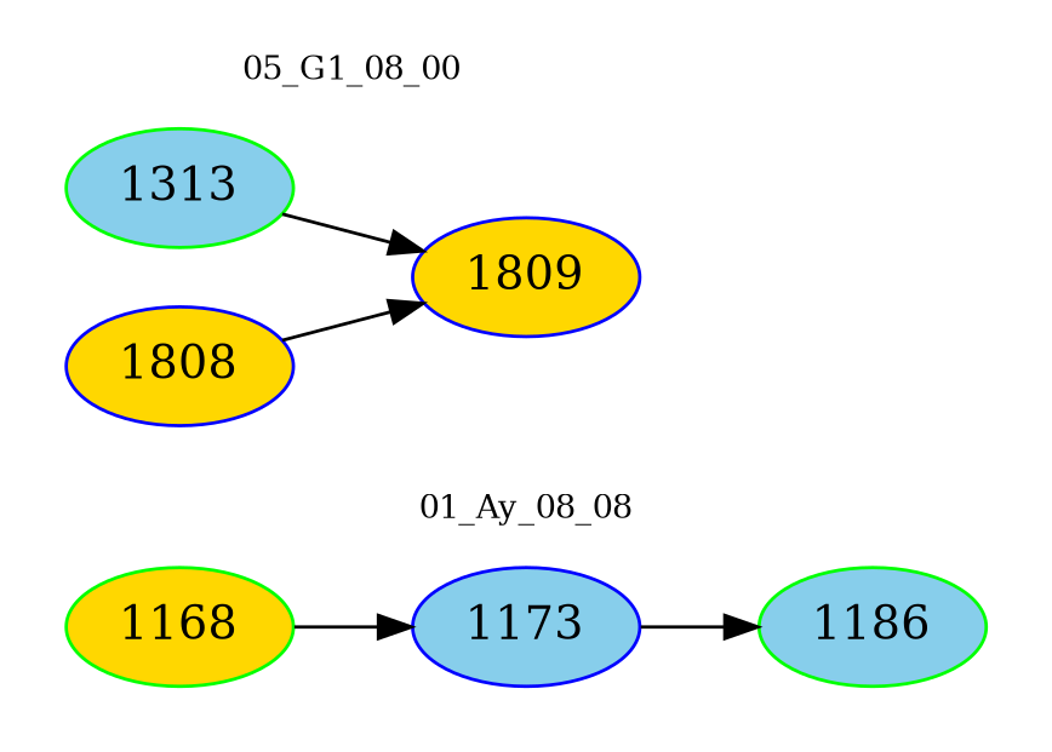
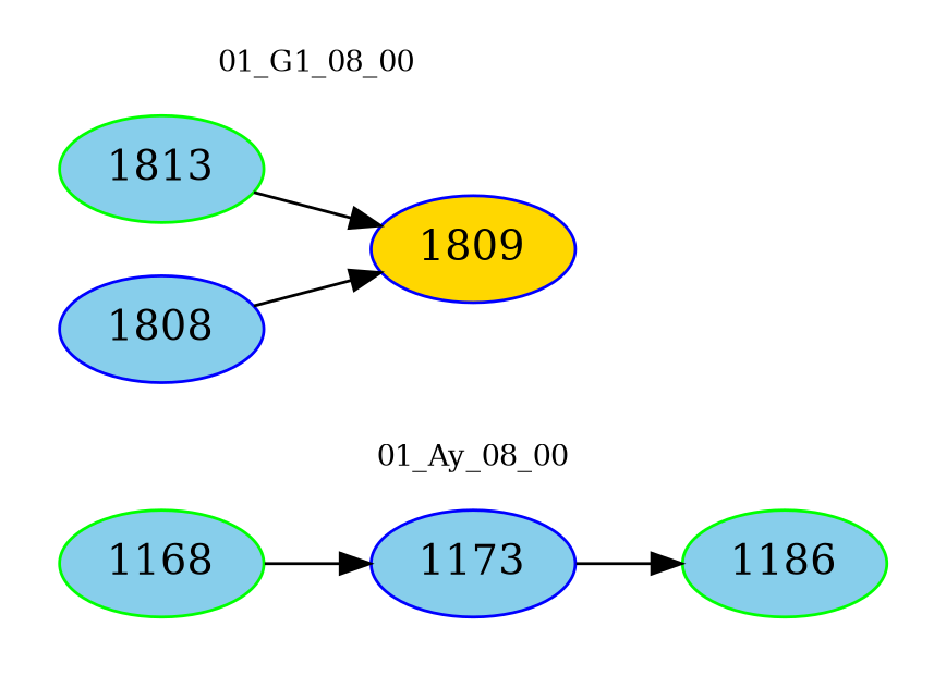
  digraph {
    rankdir=LR
    node [color=green fillcolor=skyblue style=filled]
    edge [color=black]
-   n1 [fillcolor=gold label=1168]
+   n1 [label=1168]
    n2 [color=blue label=1173]
    n3 [label=1186]
-   n4 [label=1313]
+   n4 [label=1813]
    n5 [color=blue fillcolor=gold label=1809]
-   n6 [color=blue fillcolor=gold label=1808]
+   n6 [color=blue label=1808]
    subgraph cluster_1 {
      color=white
      fontsize=10
-     label="01_Ay_08_08"
+     label="01_Ay_08_00"
      n1
      n2
      n3
    }
    subgraph cluster_2 {
      color=white
      fontsize=10
-     label="05_G1_08_00"
+     label="01_G1_08_00"
      n4
      n5
      n6
    }
    n1 -> n2
    n2 -> n3
    n4 -> n5
    n6 -> n5
  }
